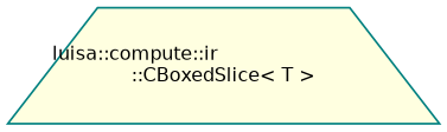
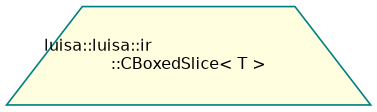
  digraph {
    rankdir=TB
-   n1 [color=teal fillcolor=lightyellow fontname=Helvetica fontsize=10 height=0.2 label="luisa::compute::ir\l::CBoxedSlice\< T \>" shape=trapezium style=filled width=0.4]
+   n1 [color=teal fillcolor=lightyellow fontname=Helvetica fontsize=10 height=0.2 label="luisa::luisa::ir\l::CBoxedSlice\< T \>" shape=trapezium style=filled width=0.4]
  }
